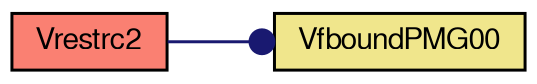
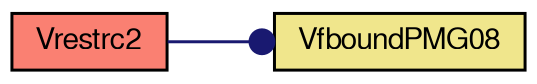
  digraph {
    rankdir=LR
    node [color=black fontname=FreeSans fontsize=10 shape=record style=filled]
    n1 [fillcolor=salmon fontcolor=black height=0.2 label=Vrestrc2 width=0.4]
-   n2 [fillcolor=khaki height=0.2 label=VfboundPMG00 width=0.4]
+   n2 [fillcolor=khaki height=0.2 label=VfboundPMG08 width=0.4]
    n1 -> n2 [color=midnightblue fontname=FreeSans fontsize=10 labelfontname=FreeSans labelfontsize=10 style=solid arrowhead=dot]
  }
